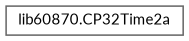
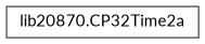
  digraph {
    rankdir=LR
    fontname=Lato
-   n1 [color=gray40 fillcolor=white fontname=Lato fontsize=10 height=0.2 label="lib60870.CP32Time2a" shape=box style=filled width=0.4]
+   n1 [color=gray40 fillcolor=white fontname=Lato fontsize=10 height=0.2 label="lib20870.CP32Time2a" shape=box style=filled width=0.4]
  }
